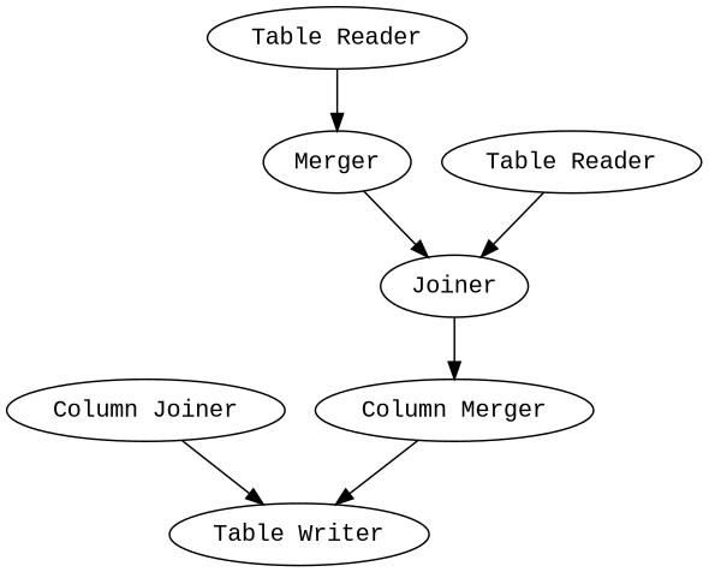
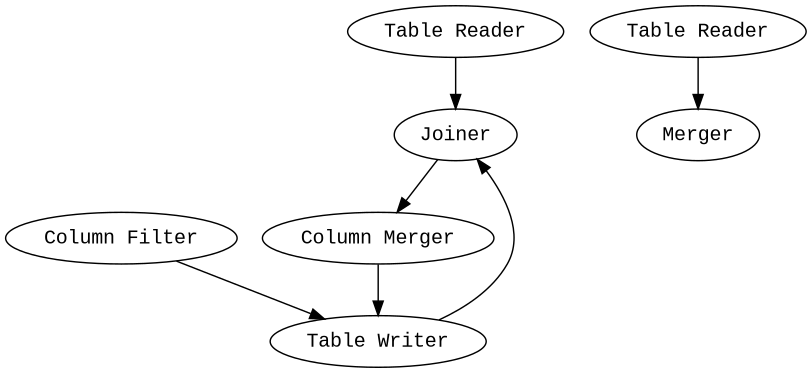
  digraph {
    fontname="Liberation Mono"
    rankdir=TB
    node [fontname="Liberation Mono"]
    edge [fontname="Liberation Mono"]
    n1 [label=Joiner]
    n2 [label="Column Merger"]
    n3 [label="Table Writer"]
-   n4 [label="Column Joiner"]
+   n4 [label="Column Filter"]
    n5 [label=Merger]
    n6 [label="Table Reader"]
    n7 [label="Table Reader"]
    n1 -> n2
    n2 -> n3
    n4 -> n3
-   n5 -> n1
+   n3 -> n1
    n6 -> n1
    n7 -> n5
  }
